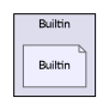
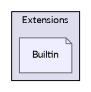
  digraph {
    compound=true
    fontname=Lato
    n1 [fillcolor="#eeeeff" fontname=Lato fontsize=10 label=Builtin pencolor=black shape=note style=filled color=gray40]
    subgraph cluster_1 {
      bgcolor="#ddddee"
      fontsize=10
-     label=Builtin
+     label=Extensions
      pencolor=black
      n1
    }
  }
